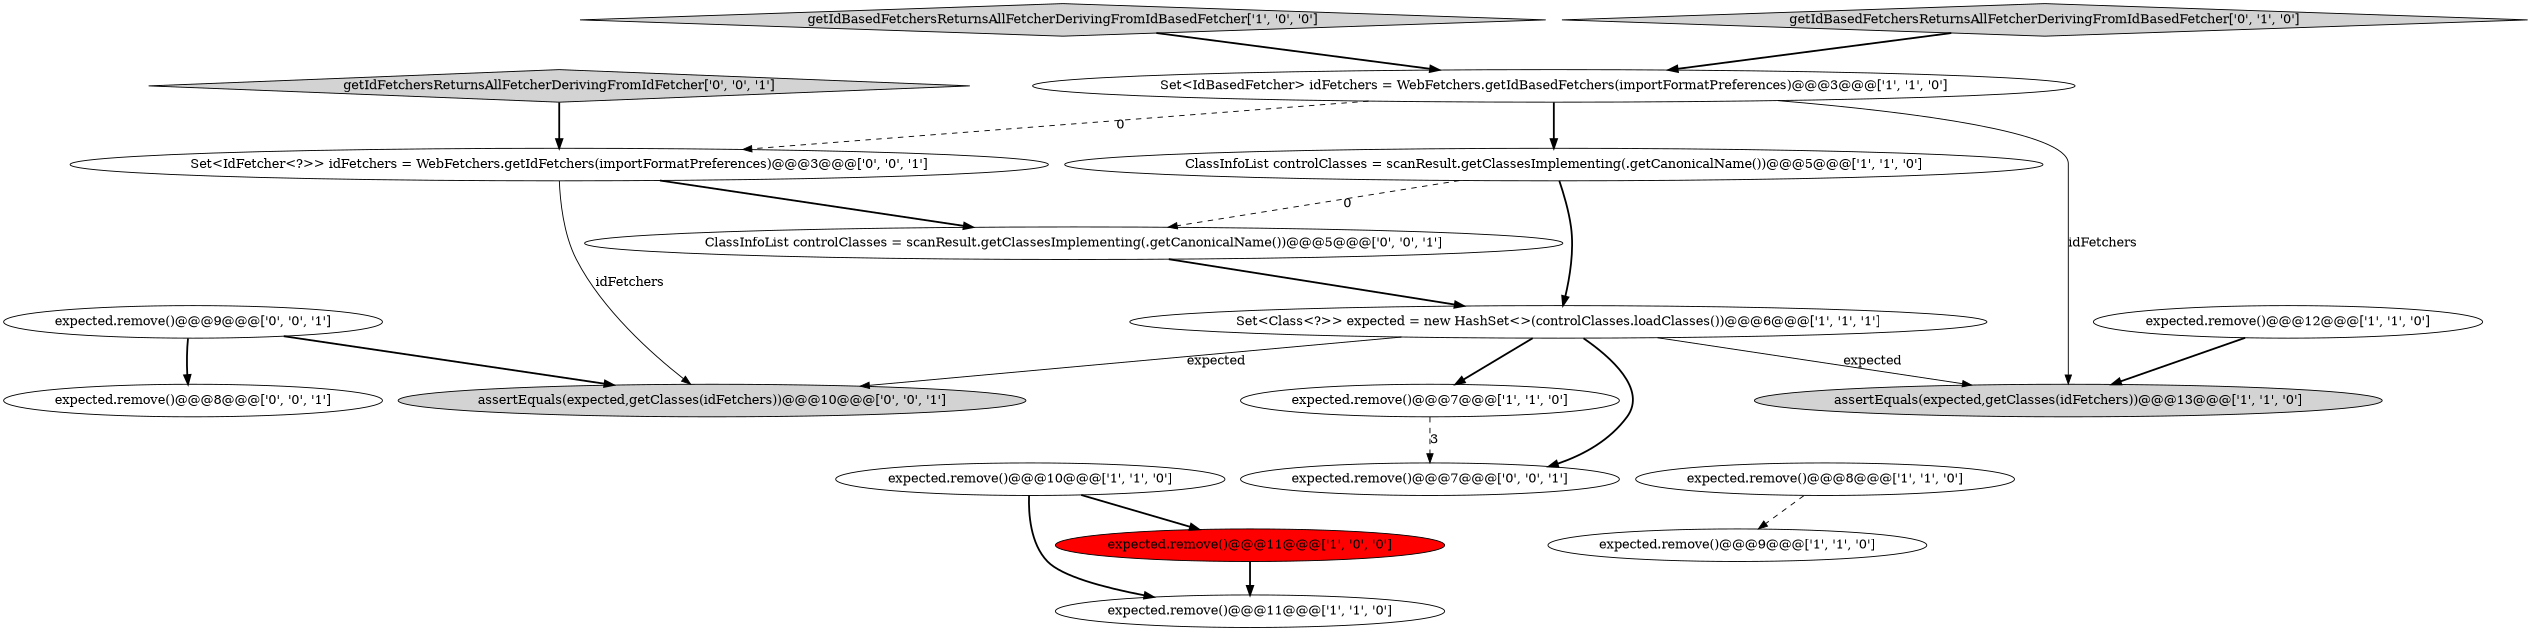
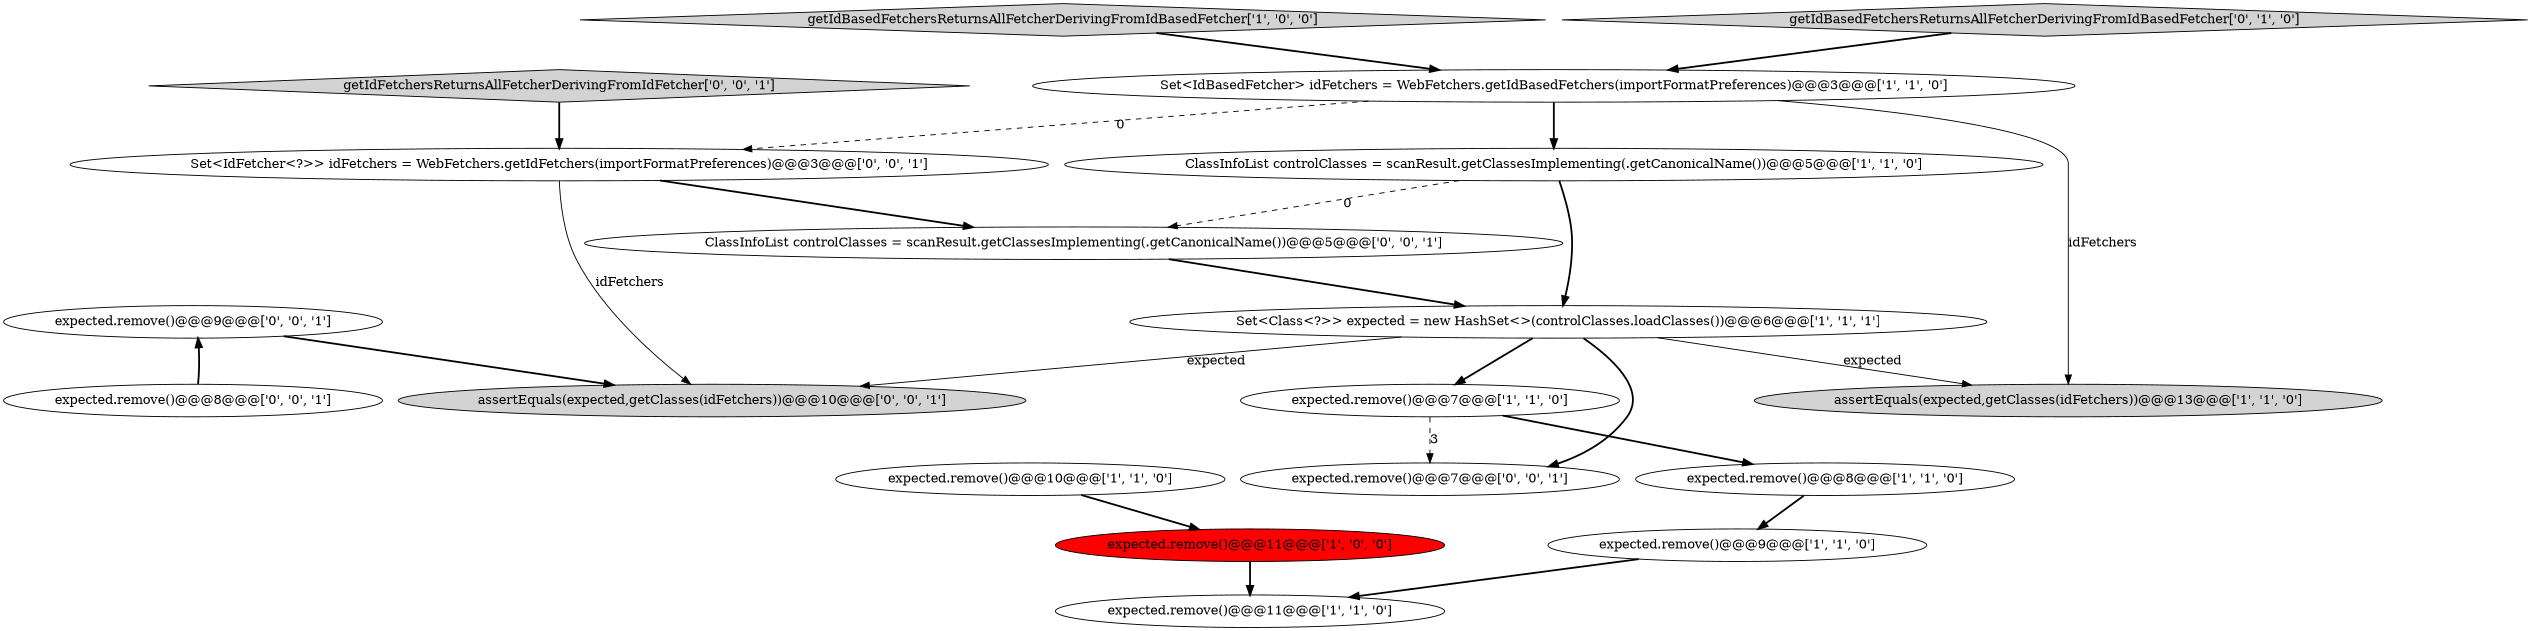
  digraph {
    node [fillcolor=white shape=ellipse style=filled]
    edge [style=bold]
    n1 [label="expected.remove()@@@9@@@['1', '1', '0']"]
    n2 [label="expected.remove()@@@10@@@['1', '1', '0']"]
    n3 [label="expected.remove()@@@11@@@['1', '1', '0']"]
    n4 [fillcolor=red label="expected.remove()@@@11@@@['1', '0', '0']"]
    n5 [label="expected.remove()@@@7@@@['0', '0', '1']"]
    n6 [label="expected.remove()@@@8@@@['0', '0', '1']"]
    n7 [label="expected.remove()@@@9@@@['0', '0', '1']"]
    n8 [fillcolor=lightgray label="getIdBasedFetchersReturnsAllFetcherDerivingFromIdBasedFetcher['1', '0', '0']" shape=diamond]
    n9 [label="Set<IdBasedFetcher> idFetchers = WebFetchers.getIdBasedFetchers(importFormatPreferences)@@@3@@@['1', '1', '0']"]
    n10 [label="Set<IdFetcher<?>> idFetchers = WebFetchers.getIdFetchers(importFormatPreferences)@@@3@@@['0', '0', '1']"]
    n11 [label="ClassInfoList controlClasses = scanResult.getClassesImplementing(.getCanonicalName())@@@5@@@['1', '1', '0']"]
    n12 [fillcolor=lightgray label="assertEquals(expected,getClasses(idFetchers))@@@13@@@['1', '1', '0']"]
    n13 [label="ClassInfoList controlClasses = scanResult.getClassesImplementing(.getCanonicalName())@@@5@@@['0', '0', '1']"]
    n14 [fillcolor=lightgray label="assertEquals(expected,getClasses(idFetchers))@@@10@@@['0', '0', '1']"]
    n15 [label="Set<Class<?>> expected = new HashSet<>(controlClasses.loadClasses())@@@6@@@['1', '1', '1']"]
    n16 [label="expected.remove()@@@8@@@['1', '1', '0']"]
    n17 [fillcolor=lightgray label="getIdBasedFetchersReturnsAllFetcherDerivingFromIdBasedFetcher['0', '1', '0']" shape=diamond]
-   n18 [label="expected.remove()@@@12@@@['1', '1', '0']"]
    n19 [label="expected.remove()@@@7@@@['1', '1', '0']"]
    n20 [fillcolor=lightgray label="getIdFetchersReturnsAllFetcherDerivingFromIdFetcher['0', '0', '1']" shape=diamond]
-   n2 -> n3
+   n1 -> n3
    n2 -> n4
    n4 -> n3
-   n7 -> n6
+   n6 -> n7
    n7 -> n14
    n8 -> n9
    n9 -> n10 [label=0 style=dashed]
    n9 -> n11
    n9 -> n12 [label=idFetchers style=solid]
    n10 -> n13
    n10 -> n14 [label=idFetchers style=solid]
    n11 -> n13 [label=0 style=dashed]
    n11 -> n15
    n13 -> n15
    n15 -> n5
    n15 -> n12 [label=expected style=solid]
    n15 -> n14 [label=expected style=solid]
    n15 -> n19
-   n16 -> n1 [style=dashed]
+   n16 -> n1
    n17 -> n9
-   n18 -> n12
    n19 -> n5 [label=3 style=dashed]
+   n19 -> n16
    n20 -> n10
  }
